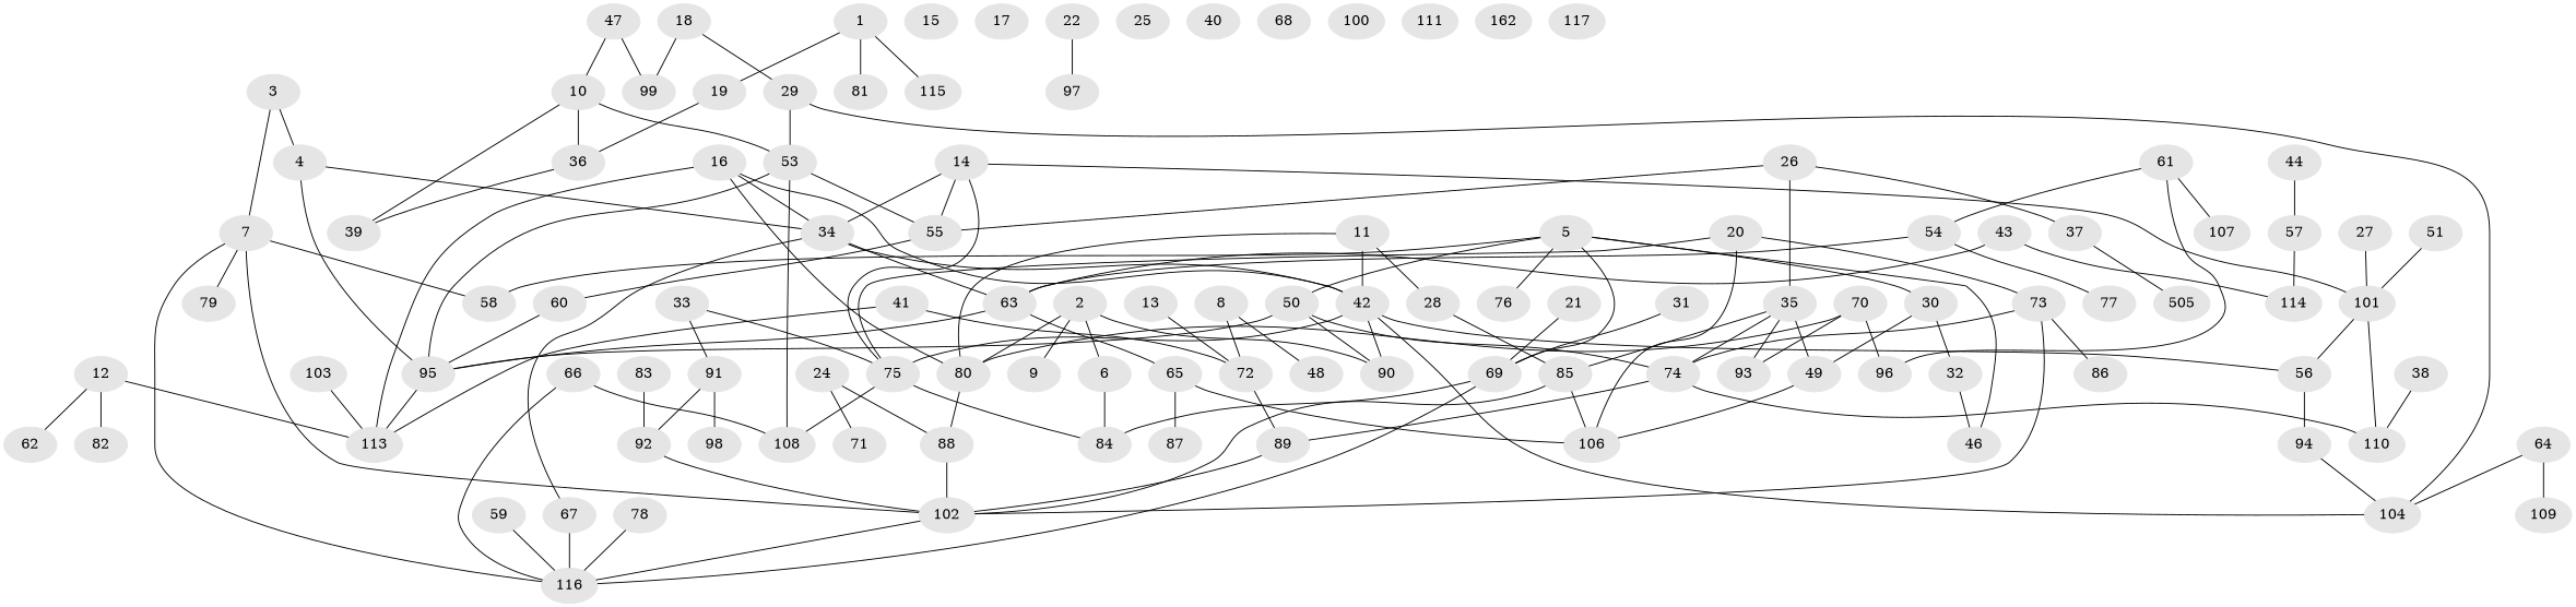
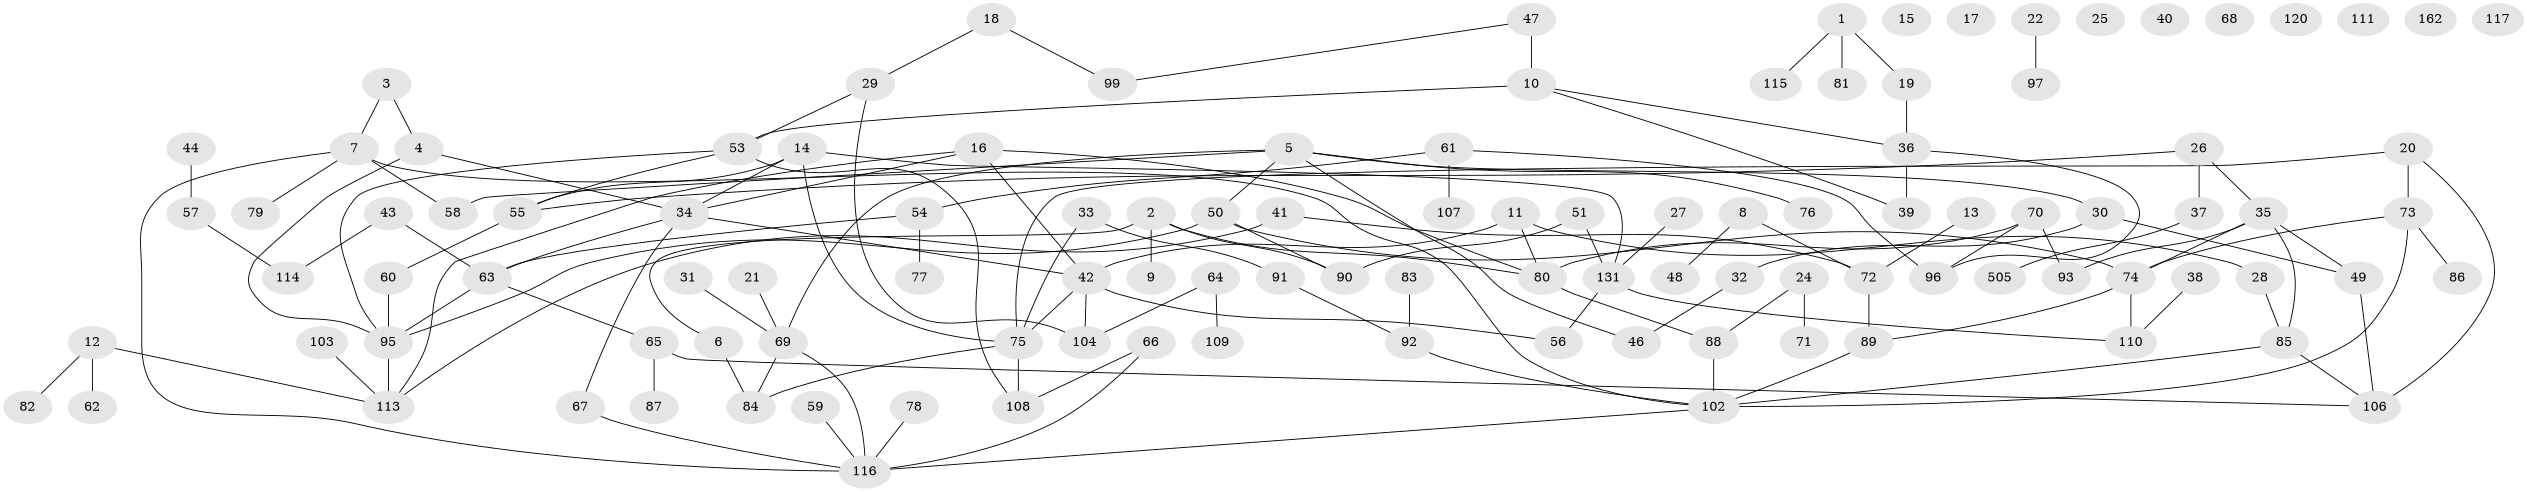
  graph {
    node [color=gray90 style=filled]
    1
    19
    81
    115
    36
    2
    6
    9
    80
    90
    84
    88
    3
    4
    7
    34
    95
    58
    79
    102
    116
    54
    63
    77
    42
    67
    113
    5
    30
    46
    50
    69
    76
    32
    49
    74
    8
    48
    72
    89
    10
    39
    53
    96
    55
    108
    11
    28
    85
    75
    104
    56
    12
    62
    82
    13
    14
-   101
+   101 [label=131]
    60
    110
    15
    16
    17
    18
    29
    99
    20
    73
    106
    86
    21
    22
    97
    24
    71
    25
    26
    35
    37
    93
    n81 [label=505]
    27
    31
    33
    91
    92
-   98
    65
    38
    40
    41
-   94
    43
    114
    44
    57
    47
    51
    59
    61
    107
    87
    64
    109
    66
    68
    70
    78
    83
-   100
+   100 [label=120]
    103
    111
    n113 [label=162]
    117
    1 -- 19
    1 -- 81
    1 -- 115
    19 -- 36
    36 -- 39
+   36 -- 96
    2 -- 6
    2 -- 9
    2 -- 80
    2 -- 90
    6 -- 84
    80 -- 88
    88 -- 102
    3 -- 4
    3 -- 7
    4 -- 34
    4 -- 95
    7 -- 58
    7 -- 79
    7 -- 102
    7 -- 116
    34 -- 63
    34 -- 42
    34 -- 67
    95 -- 113
    102 -- 116
    54 -- 63
    54 -- 77
    63 -- 95
    63 -- 65
    42 -- 75
    42 -- 104
    42 -- 56
    67 -- 116
    5 -- 58
    5 -- 30
    5 -- 46
    5 -- 50
    5 -- 69
    5 -- 76
    30 -- 32
    30 -- 49
    50 -- 90
    50 -- 95
    50 -- 74
    69 -- 84
    69 -- 116
    32 -- 46
    49 -- 106
    74 -- 89
    74 -- 110
    8 -- 48
    8 -- 72
    72 -- 89
    89 -- 102
    10 -- 36
    10 -- 39
    10 -- 53
    53 -- 95
    53 -- 55
    53 -- 108
    55 -- 60
    11 -- 80
    11 -- 42
    11 -- 28
    28 -- 85
    85 -- 102
    85 -- 106
    75 -- 84
    75 -- 108
-   56 -- 94
    12 -- 113
    12 -- 62
    12 -- 82
    13 -- 72
    14 -- 34
    14 -- 55
    14 -- 75
    14 -- 101
    101 -- 56
    101 -- 110
    60 -- 95
    16 -- 80
    16 -- 34
    16 -- 42
    16 -- 113
    18 -- 29
    18 -- 99
    29 -- 53
    29 -- 104
    20 -- 75
    20 -- 73
    20 -- 106
    73 -- 102
    73 -- 74
    73 -- 86
    21 -- 69
    22 -- 97
    24 -- 88
    24 -- 71
    26 -- 55
    26 -- 35
    26 -- 37
    35 -- 49
    35 -- 74
    35 -- 85
    35 -- 93
    37 -- n81
    27 -- 101
    31 -- 69
    33 -- 75
    33 -- 91
    91 -- 92
-   91 -- 98
    92 -- 102
    65 -- 106
    65 -- 87
    38 -- 110
    41 -- 113
    41 -- 72
-   94 -- 104
    43 -- 63
    43 -- 114
    44 -- 57
    57 -- 114
    47 -- 10
    47 -- 99
-   42 -- 90
+   51 -- 90
    51 -- 101
    59 -- 116
    61 -- 54
    61 -- 96
    61 -- 107
    64 -- 104
    64 -- 109
    66 -- 116
    66 -- 108
    70 -- 80
    70 -- 96
    70 -- 93
    78 -- 116
    83 -- 92
    103 -- 113
  }
